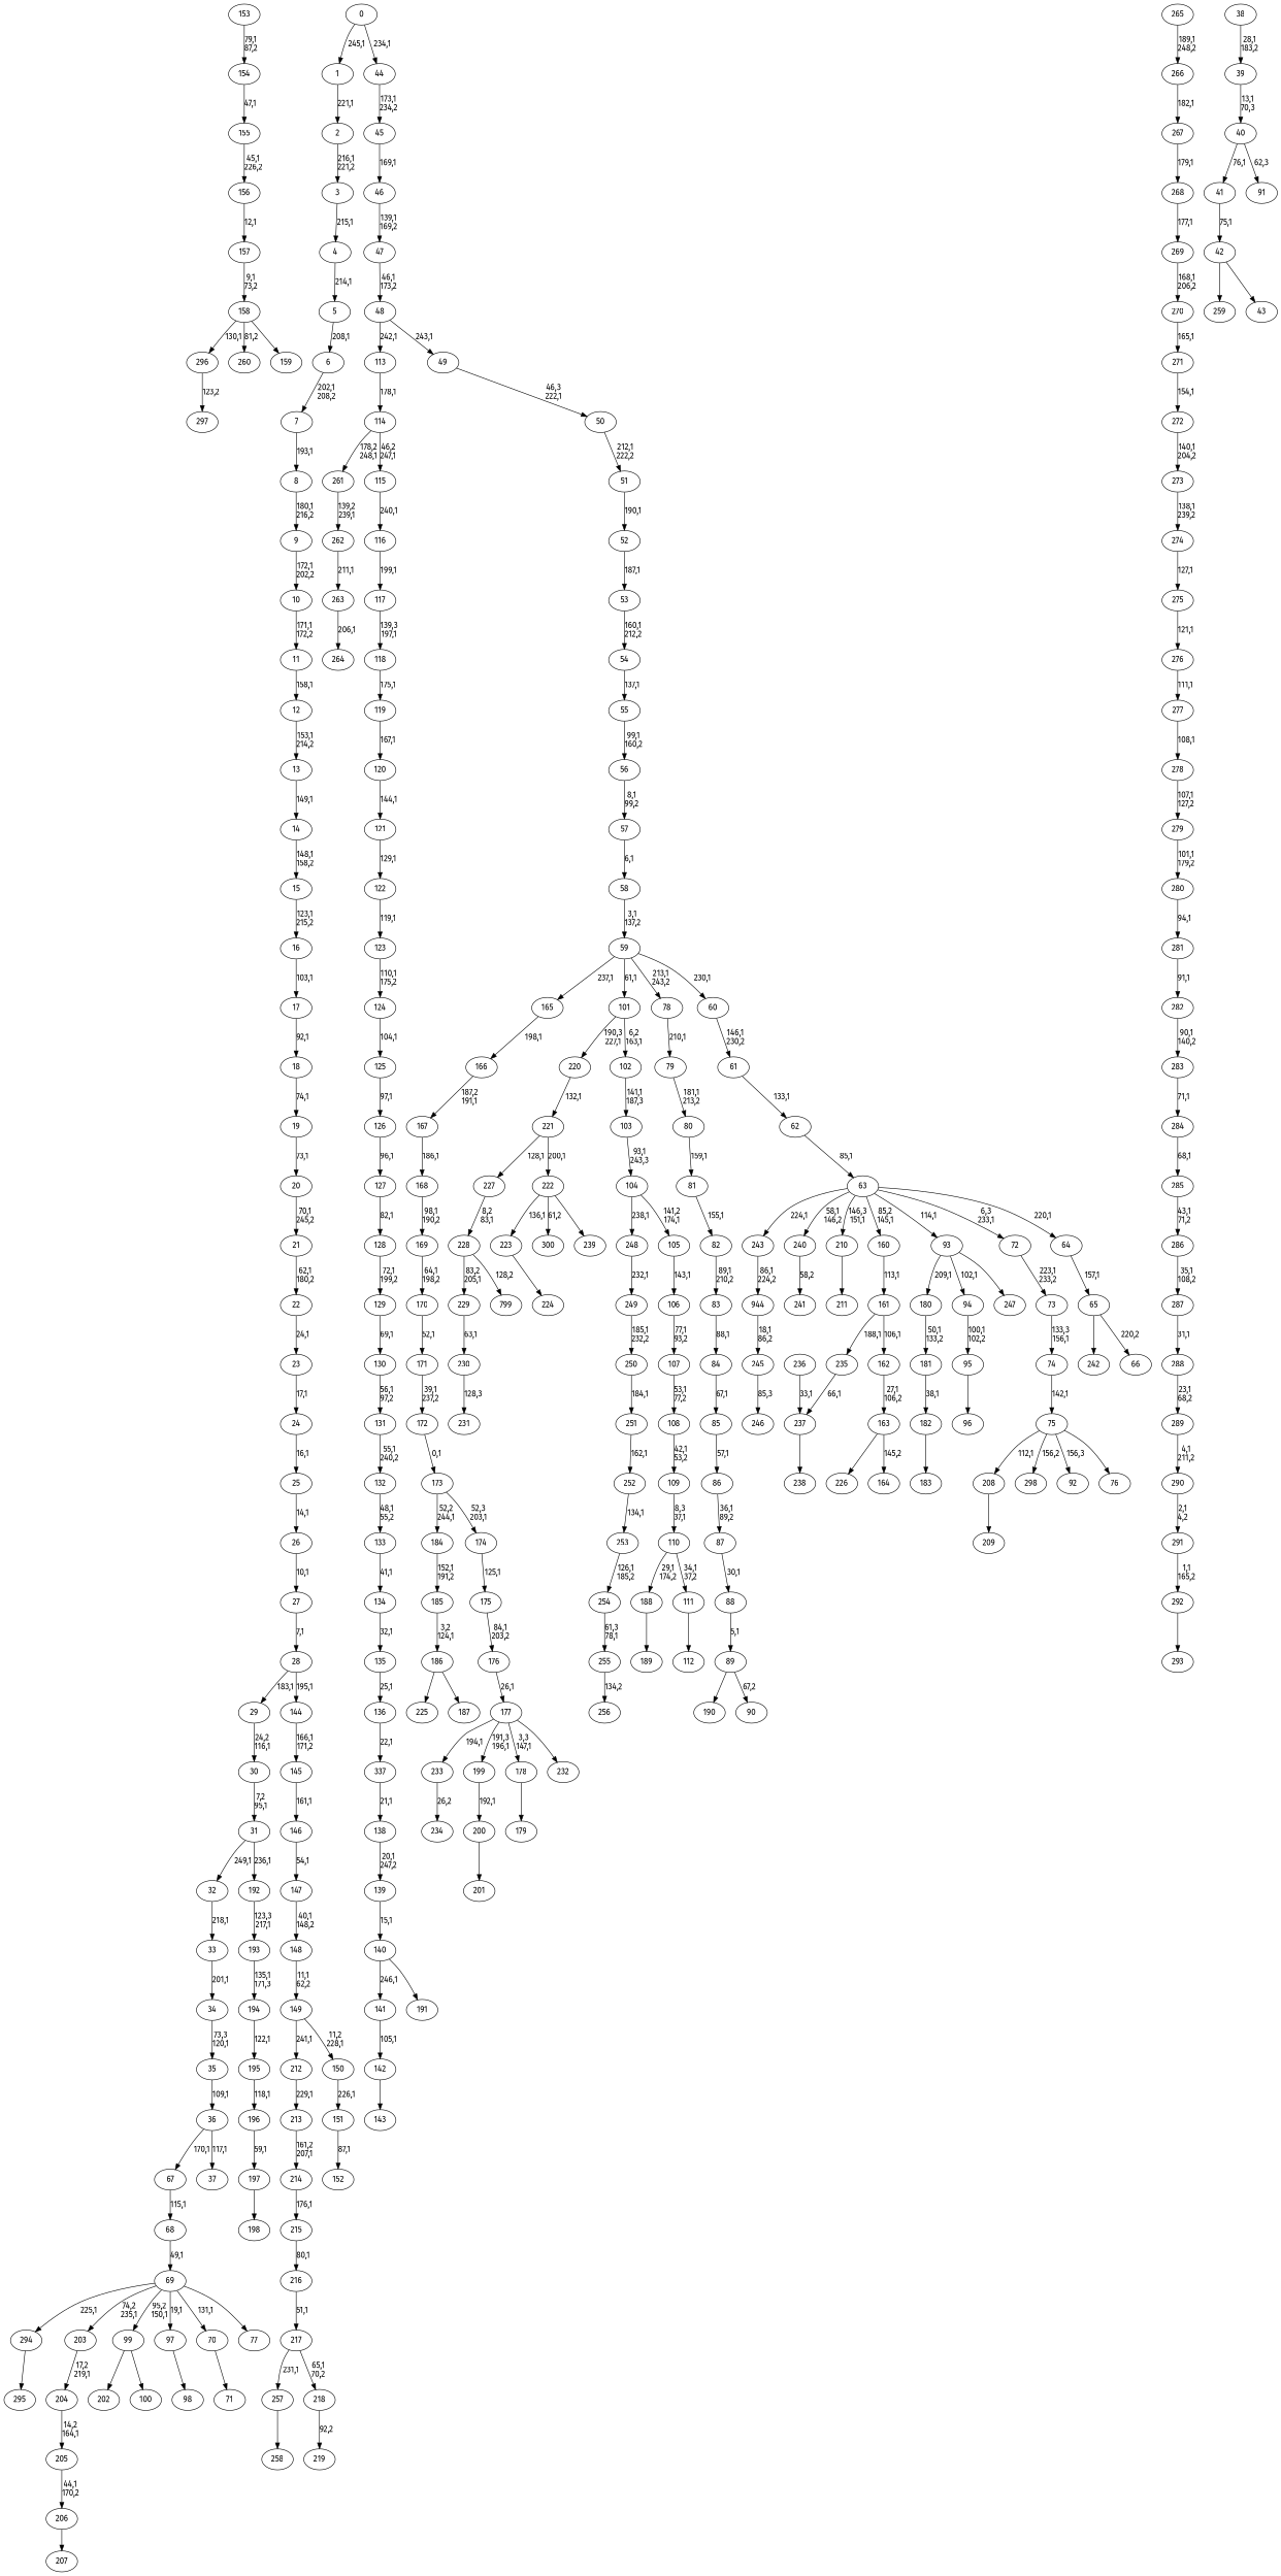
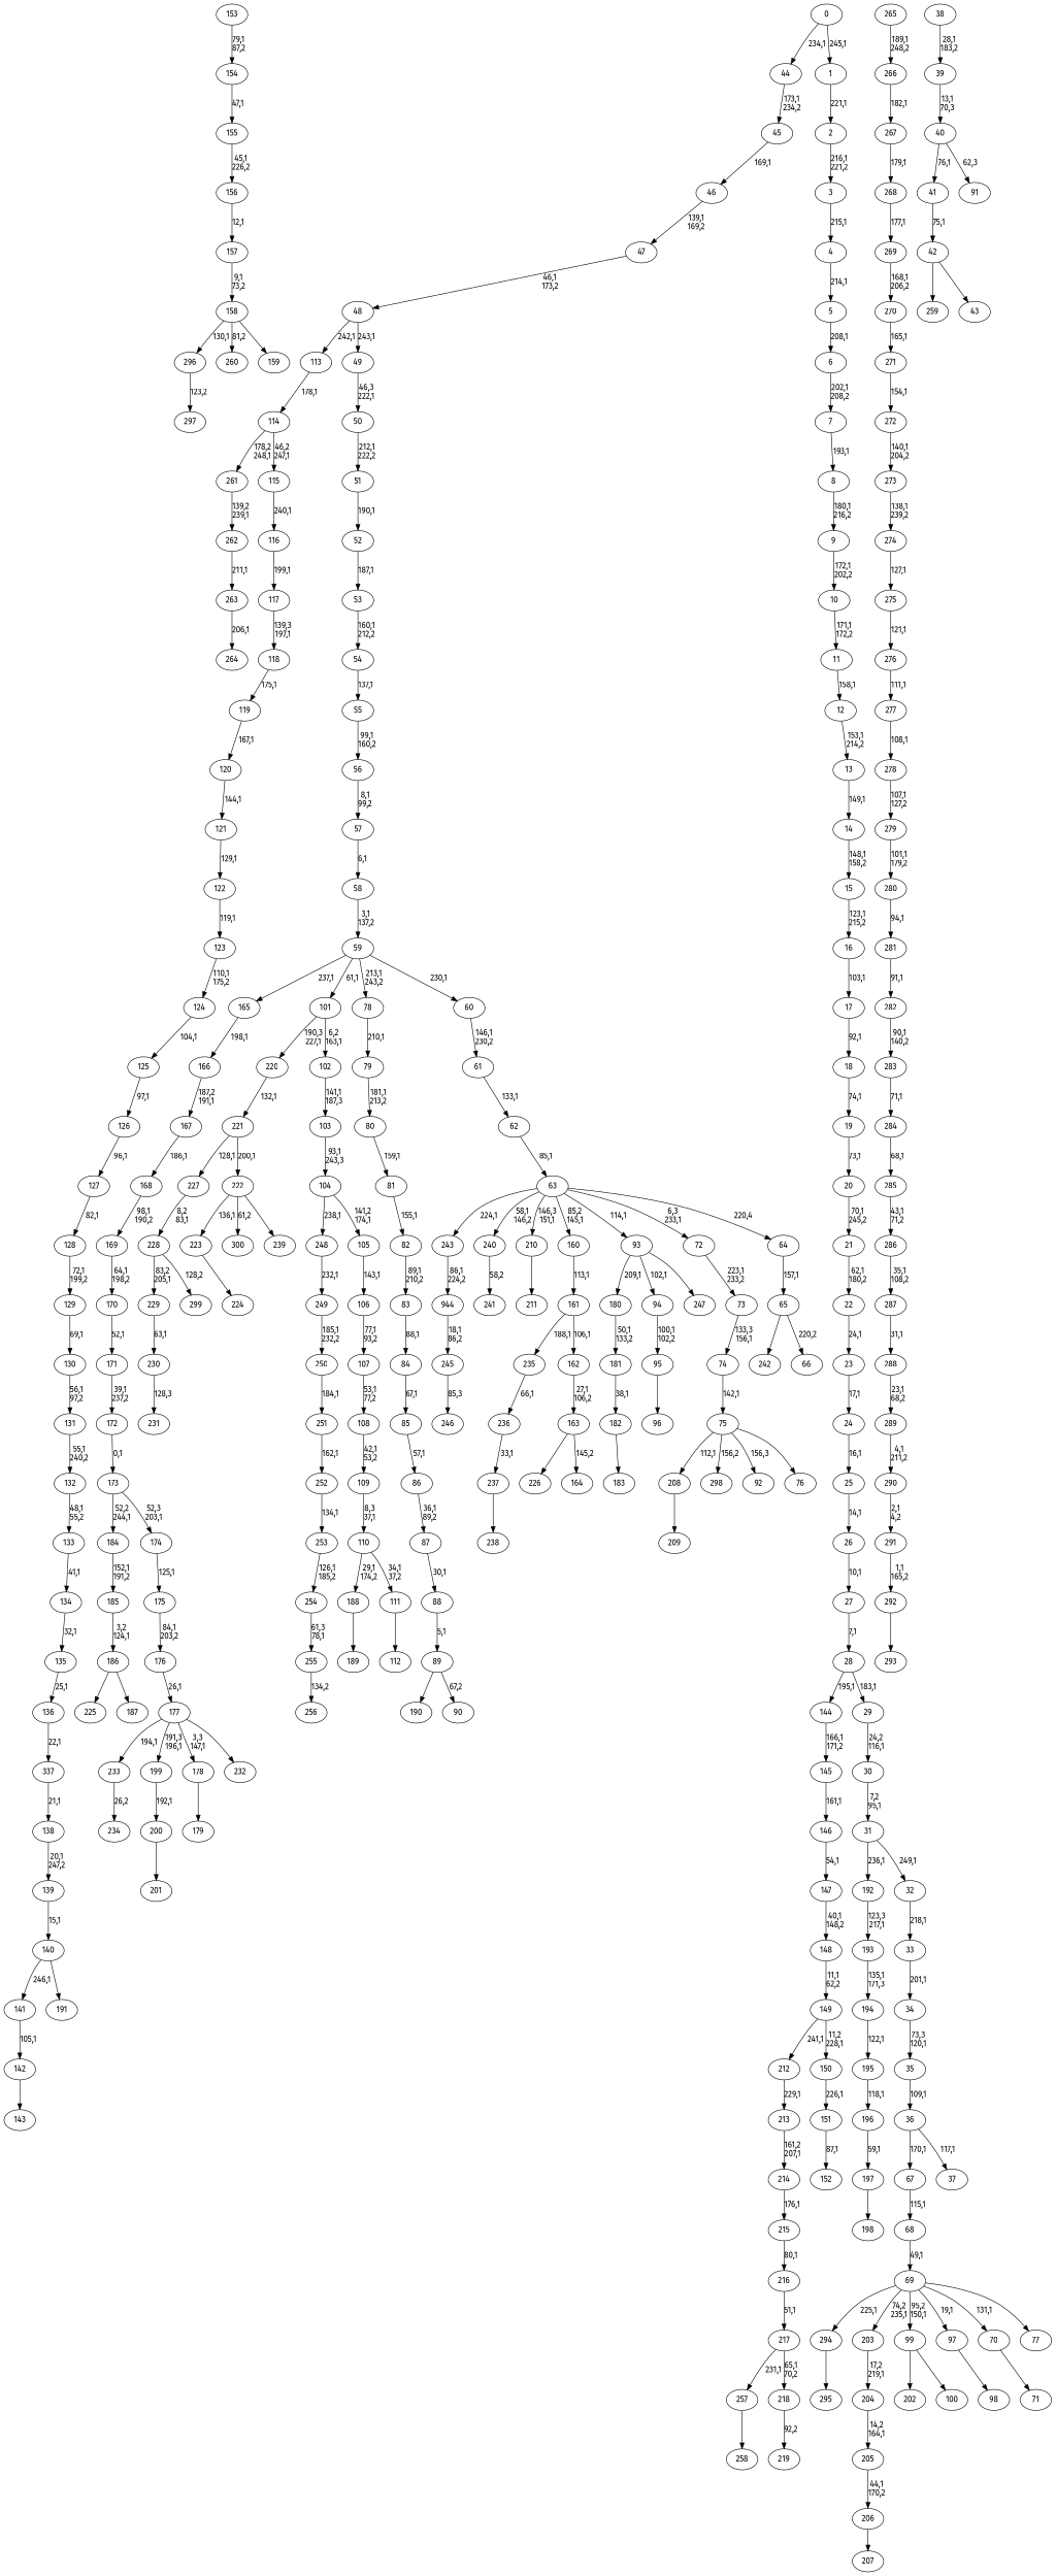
  digraph {
    fontname="Fira Sans"
    node [fontname="Fira Sans"]
    edge [fontname="Fira Sans"]
    296
    297
    294
    295
    292
    293
    291
    290
    289
    288
    287
    286
    285
    284
    283
    282
    281
    280
    279
    278
    277
    276
    275
    274
    273
    272
    271
    270
    269
    268
    267
    266
    265
    263
    264
    262
    261
    257
    258
    255
    256
    254
    253
    252
    251
    250
    249
    248
    245
    246
    n51 [label=944]
    243
    240
    241
    237
    238
    236
    235
    233
    234
    230
    231
    229
    228
-   299 [label=799]
+   299
    227
    223
    224
    222
    300
    239
    221
    220
    218
    219
    217
    216
    215
    214
    213
    212
    210
    211
    208
    209
    206
    207
    205
    204
    203
    200
    201
    199
    197
    198
    196
    195
    194
    193
    192
    188
    189
    186
    225
    187
    185
    184
    182
    183
    181
    180
    178
    179
    177
    232
    176
    175
    174
    173
    172
    171
    170
    169
    168
    167
    166
    165
    163
    226
    164
    162
    161
    160
    158
    260
    159
    157
    156
    155
    154
    153
    151
    152
    150
    149
    148
    147
    146
    145
    144
    142
    143
    141
    140
    191
    139
    138
    n158 [label=337]
    136
    135
    134
    133
    132
    131
    130
    129
    128
    127
    126
    125
    124
    123
    122
    121
    120
    119
    118
    117
    116
    115
    114
    113
    111
    112
    110
    109
    108
    107
    106
    105
    104
    103
    102
    101
    99
    202
    100
    97
    98
    95
    96
    94
    93
    247
    89
    190
    90
    88
    87
    86
    85
    84
    83
    82
    81
    80
    79
    78
    75
    298
    92
    76
    74
    73
    72
    70
    71
    69
    77
    68
    67
    65
    242
    66
    64
    63
    62
    61
    60
    59
    58
    57
    56
    55
    54
    53
    52
    51
    50
    49
    48
    47
    46
    45
    44
    42
    259
    43
    41
    40
    91
    39
    38
    36
    37
    35
    34
    33
    32
    31
    30
    29
    28
    27
    26
    25
    24
    23
    22
    21
    20
    19
    18
    17
    16
    15
    14
    13
    12
    11
    10
    9
    8
    7
    6
    5
    4
    3
    2
    1
    0
    296 -> 297 [label="123,2"]
    294 -> 295
    292 -> 293
    291 -> 292 [label="1,1\n165,2"]
    290 -> 291 [label="2,1\n4,2"]
    289 -> 290 [label="4,1\n211,2"]
    288 -> 289 [label="23,1\n68,2"]
    287 -> 288 [label="31,1"]
    286 -> 287 [label="35,1\n108,2"]
    285 -> 286 [label="43,1\n71,2"]
    284 -> 285 [label="68,1"]
    283 -> 284 [label="71,1"]
    282 -> 283 [label="90,1\n140,2"]
    281 -> 282 [label="91,1"]
    280 -> 281 [label="94,1"]
    279 -> 280 [label="101,1\n179,2"]
    278 -> 279 [label="107,1\n127,2"]
    277 -> 278 [label="108,1"]
    276 -> 277 [label="111,1"]
    275 -> 276 [label="121,1"]
    274 -> 275 [label="127,1"]
    273 -> 274 [label="138,1\n239,2"]
    272 -> 273 [label="140,1\n204,2"]
    271 -> 272 [label="154,1"]
    270 -> 271 [label="165,1"]
    269 -> 270 [label="168,1\n206,2"]
    268 -> 269 [label="177,1"]
    267 -> 268 [label="179,1"]
    266 -> 267 [label="182,1"]
    265 -> 266 [label="189,1\n248,2"]
    263 -> 264 [label="206,1"]
    262 -> 263 [label="211,1"]
    261 -> 262 [label="139,2\n239,1"]
    257 -> 258
    255 -> 256 [label="134,2"]
    254 -> 255 [label="61,3\n78,1"]
    253 -> 254 [label="126,1\n185,2"]
    252 -> 253 [label="134,1"]
    251 -> 252 [label="162,1"]
    250 -> 251 [label="184,1"]
    249 -> 250 [label="185,1\n232,2"]
    248 -> 249 [label="232,1"]
    245 -> 246 [label="85,3"]
    n51 -> 245 [label="18,1\n86,2"]
    243 -> n51 [label="86,1\n224,2"]
    240 -> 241 [label="58,2"]
    237 -> 238
    236 -> 237 [label="33,1"]
-   235 -> 237 [label="66,1"]
+   235 -> 236 [label="66,1"]
    233 -> 234 [label="26,2"]
    230 -> 231 [label="128,3"]
    229 -> 230 [label="63,1"]
    228 -> 229 [label="83,2\n205,1"]
    228 -> 299 [label="128,2"]
    227 -> 228 [label="8,2\n83,1"]
    223 -> 224
    222 -> 223 [label="136,1"]
    222 -> 300 [label="61,2"]
    222 -> 239
    221 -> 227 [label="128,1"]
    221 -> 222 [label="200,1"]
    220 -> 221 [label="132,1"]
    218 -> 219 [label="92,2"]
    217 -> 257 [label="231,1"]
    217 -> 218 [label="65,1\n70,2"]
    216 -> 217 [label="51,1"]
    215 -> 216 [label="80,1"]
    214 -> 215 [label="176,1"]
    213 -> 214 [label="161,2\n207,1"]
    212 -> 213 [label="229,1"]
    210 -> 211
    208 -> 209
    206 -> 207
    205 -> 206 [label="44,1\n170,2"]
    204 -> 205 [label="14,2\n164,1"]
    203 -> 204 [label="17,2\n219,1"]
    200 -> 201
    199 -> 200 [label="192,1"]
    197 -> 198
    196 -> 197 [label="59,1"]
    195 -> 196 [label="118,1"]
    194 -> 195 [label="122,1"]
    193 -> 194 [label="135,1\n171,3"]
    192 -> 193 [label="123,3\n217,1"]
    188 -> 189
    186 -> 225
    186 -> 187
    185 -> 186 [label="3,2\n124,1"]
    184 -> 185 [label="152,1\n191,2"]
    182 -> 183
    181 -> 182 [label="38,1"]
    180 -> 181 [label="50,1\n133,2"]
    178 -> 179
    177 -> 233 [label="194,1"]
    177 -> 199 [label="191,3\n196,1"]
    177 -> 178 [label="3,3\n147,1"]
    177 -> 232
    176 -> 177 [label="26,1"]
    175 -> 176 [label="84,1\n203,2"]
    174 -> 175 [label="125,1"]
    173 -> 184 [label="52,2\n244,1"]
    173 -> 174 [label="52,3\n203,1"]
    172 -> 173 [label="0,1"]
    171 -> 172 [label="39,1\n237,2"]
    170 -> 171 [label="52,1"]
    169 -> 170 [label="64,1\n198,2"]
    168 -> 169 [label="98,1\n190,2"]
    167 -> 168 [label="186,1"]
    166 -> 167 [label="187,2\n191,1"]
    165 -> 166 [label="198,1"]
    163 -> 226
    163 -> 164 [label="145,2"]
    162 -> 163 [label="27,1\n106,2"]
    161 -> 235 [label="188,1"]
    161 -> 162 [label="106,1"]
    160 -> 161 [label="113,1"]
    158 -> 296 [label="130,1"]
    158 -> 260 [label="81,2"]
    158 -> 159
    157 -> 158 [label="9,1\n73,2"]
    156 -> 157 [label="12,1"]
    155 -> 156 [label="45,1\n226,2"]
    154 -> 155 [label="47,1"]
    153 -> 154 [label="79,1\n87,2"]
    151 -> 152 [label="87,1"]
    150 -> 151 [label="226,1"]
    149 -> 212 [label="241,1"]
    149 -> 150 [label="11,2\n228,1"]
    148 -> 149 [label="11,1\n62,2"]
    147 -> 148 [label="40,1\n148,2"]
    146 -> 147 [label="54,1"]
    145 -> 146 [label="161,1"]
    144 -> 145 [label="166,1\n171,2"]
    142 -> 143
    141 -> 142 [label="105,1"]
    140 -> 141 [label="246,1"]
    140 -> 191
    139 -> 140 [label="15,1"]
    138 -> 139 [label="20,1\n247,2"]
    n158 -> 138 [label="21,1"]
    136 -> n158 [label="22,1"]
    135 -> 136 [label="25,1"]
    134 -> 135 [label="32,1"]
    133 -> 134 [label="41,1"]
    132 -> 133 [label="48,1\n55,2"]
    131 -> 132 [label="55,1\n240,2"]
    130 -> 131 [label="56,1\n97,2"]
    129 -> 130 [label="69,1"]
    128 -> 129 [label="72,1\n199,2"]
    127 -> 128 [label="82,1"]
    126 -> 127 [label="96,1"]
    125 -> 126 [label="97,1"]
    124 -> 125 [label="104,1"]
    123 -> 124 [label="110,1\n175,2"]
    122 -> 123 [label="119,1"]
    121 -> 122 [label="129,1"]
    120 -> 121 [label="144,1"]
    119 -> 120 [label="167,1"]
    118 -> 119 [label="175,1"]
    117 -> 118 [label="139,3\n197,1"]
    116 -> 117 [label="199,1"]
    115 -> 116 [label="240,1"]
    114 -> 261 [label="178,2\n248,1"]
    114 -> 115 [label="46,2\n247,1"]
    113 -> 114 [label="178,1"]
    111 -> 112
    110 -> 188 [label="29,1\n174,2"]
    110 -> 111 [label="34,1\n37,2"]
    109 -> 110 [label="8,3\n37,1"]
    108 -> 109 [label="42,1\n53,2"]
    107 -> 108 [label="53,1\n77,2"]
    106 -> 107 [label="77,1\n93,2"]
    105 -> 106 [label="143,1"]
    104 -> 248 [label="238,1"]
    104 -> 105 [label="141,2\n174,1"]
    103 -> 104 [label="93,1\n243,3"]
    102 -> 103 [label="141,1\n187,3"]
    101 -> 220 [label="190,3\n227,1"]
    101 -> 102 [label="6,2\n163,1"]
    99 -> 202
    99 -> 100
    97 -> 98
    95 -> 96
    94 -> 95 [label="100,1\n102,2"]
    93 -> 180 [label="209,1"]
    93 -> 94 [label="102,1"]
    93 -> 247
    89 -> 190
    89 -> 90 [label="67,2"]
    88 -> 89 [label="5,1"]
    87 -> 88 [label="30,1"]
    86 -> 87 [label="36,1\n89,2"]
    85 -> 86 [label="57,1"]
    84 -> 85 [label="67,1"]
    83 -> 84 [label="88,1"]
    82 -> 83 [label="89,1\n210,2"]
    81 -> 82 [label="155,1"]
    80 -> 81 [label="159,1"]
    79 -> 80 [label="181,1\n213,2"]
    78 -> 79 [label="210,1"]
    75 -> 208 [label="112,1"]
    75 -> 298 [label="156,2"]
    75 -> 92 [label="156,3"]
    75 -> 76
    74 -> 75 [label="142,1"]
    73 -> 74 [label="133,3\n156,1"]
    72 -> 73 [label="223,1\n233,2"]
    70 -> 71
    69 -> 294 [label="225,1"]
    69 -> 203 [label="74,2\n235,1"]
    69 -> 99 [label="95,2\n150,1"]
    69 -> 97 [label="19,1"]
    69 -> 70 [label="131,1"]
    69 -> 77
    68 -> 69 [label="49,1"]
    67 -> 68 [label="115,1"]
    65 -> 242
    65 -> 66 [label="220,2"]
    64 -> 65 [label="157,1"]
    63 -> 243 [label="224,1"]
    63 -> 240 [label="58,1\n146,2"]
    63 -> 210 [label="146,3\n151,1"]
    63 -> 160 [label="85,2\n145,1"]
    63 -> 93 [label="114,1"]
    63 -> 72 [label="6,3\n233,1"]
-   63 -> 64 [label="220,1"]
+   63 -> 64 [label="220,4"]
    62 -> 63 [label="85,1"]
    61 -> 62 [label="133,1"]
    60 -> 61 [label="146,1\n230,2"]
    59 -> 165 [label="237,1"]
    59 -> 101 [label="61,1"]
    59 -> 78 [label="213,1\n243,2"]
    59 -> 60 [label="230,1"]
    58 -> 59 [label="3,1\n137,2"]
    57 -> 58 [label="6,1"]
    56 -> 57 [label="8,1\n99,2"]
    55 -> 56 [label="99,1\n160,2"]
    54 -> 55 [label="137,1"]
    53 -> 54 [label="160,1\n212,2"]
    52 -> 53 [label="187,1"]
    51 -> 52 [label="190,1"]
    50 -> 51 [label="212,1\n222,2"]
    49 -> 50 [label="46,3\n222,1"]
    48 -> 113 [label="242,1"]
    48 -> 49 [label="243,1"]
    47 -> 48 [label="46,1\n173,2"]
    46 -> 47 [label="139,1\n169,2"]
    45 -> 46 [label="169,1"]
    44 -> 45 [label="173,1\n234,2"]
    42 -> 259
    42 -> 43
    41 -> 42 [label="75,1"]
    40 -> 41 [label="76,1"]
    40 -> 91 [label="62,3"]
    39 -> 40 [label="13,1\n70,3"]
    38 -> 39 [label="28,1\n183,2"]
    36 -> 67 [label="170,1"]
    36 -> 37 [label="117,1"]
    35 -> 36 [label="109,1"]
    34 -> 35 [label="73,3\n120,1"]
    33 -> 34 [label="201,1"]
    32 -> 33 [label="218,1"]
    31 -> 192 [label="236,1"]
    31 -> 32 [label="249,1"]
    30 -> 31 [label="7,2\n95,1"]
    29 -> 30 [label="24,2\n116,1"]
    28 -> 144 [label="195,1"]
    28 -> 29 [label="183,1"]
    27 -> 28 [label="7,1"]
    26 -> 27 [label="10,1"]
    25 -> 26 [label="14,1"]
    24 -> 25 [label="16,1"]
    23 -> 24 [label="17,1"]
    22 -> 23 [label="24,1"]
    21 -> 22 [label="62,1\n180,2"]
    20 -> 21 [label="70,1\n245,2"]
    19 -> 20 [label="73,1"]
    18 -> 19 [label="74,1"]
    17 -> 18 [label="92,1"]
    16 -> 17 [label="103,1"]
    15 -> 16 [label="123,1\n215,2"]
    14 -> 15 [label="148,1\n158,2"]
    13 -> 14 [label="149,1"]
    12 -> 13 [label="153,1\n214,2"]
    11 -> 12 [label="158,1"]
    10 -> 11 [label="171,1\n172,2"]
    9 -> 10 [label="172,1\n202,2"]
    8 -> 9 [label="180,1\n216,2"]
    7 -> 8 [label="193,1"]
    6 -> 7 [label="202,1\n208,2"]
    5 -> 6 [label="208,1"]
    4 -> 5 [label="214,1"]
    3 -> 4 [label="215,1"]
    2 -> 3 [label="216,1\n221,2"]
    1 -> 2 [label="221,1"]
    0 -> 44 [label="234,1"]
    0 -> 1 [label="245,1"]
  }
